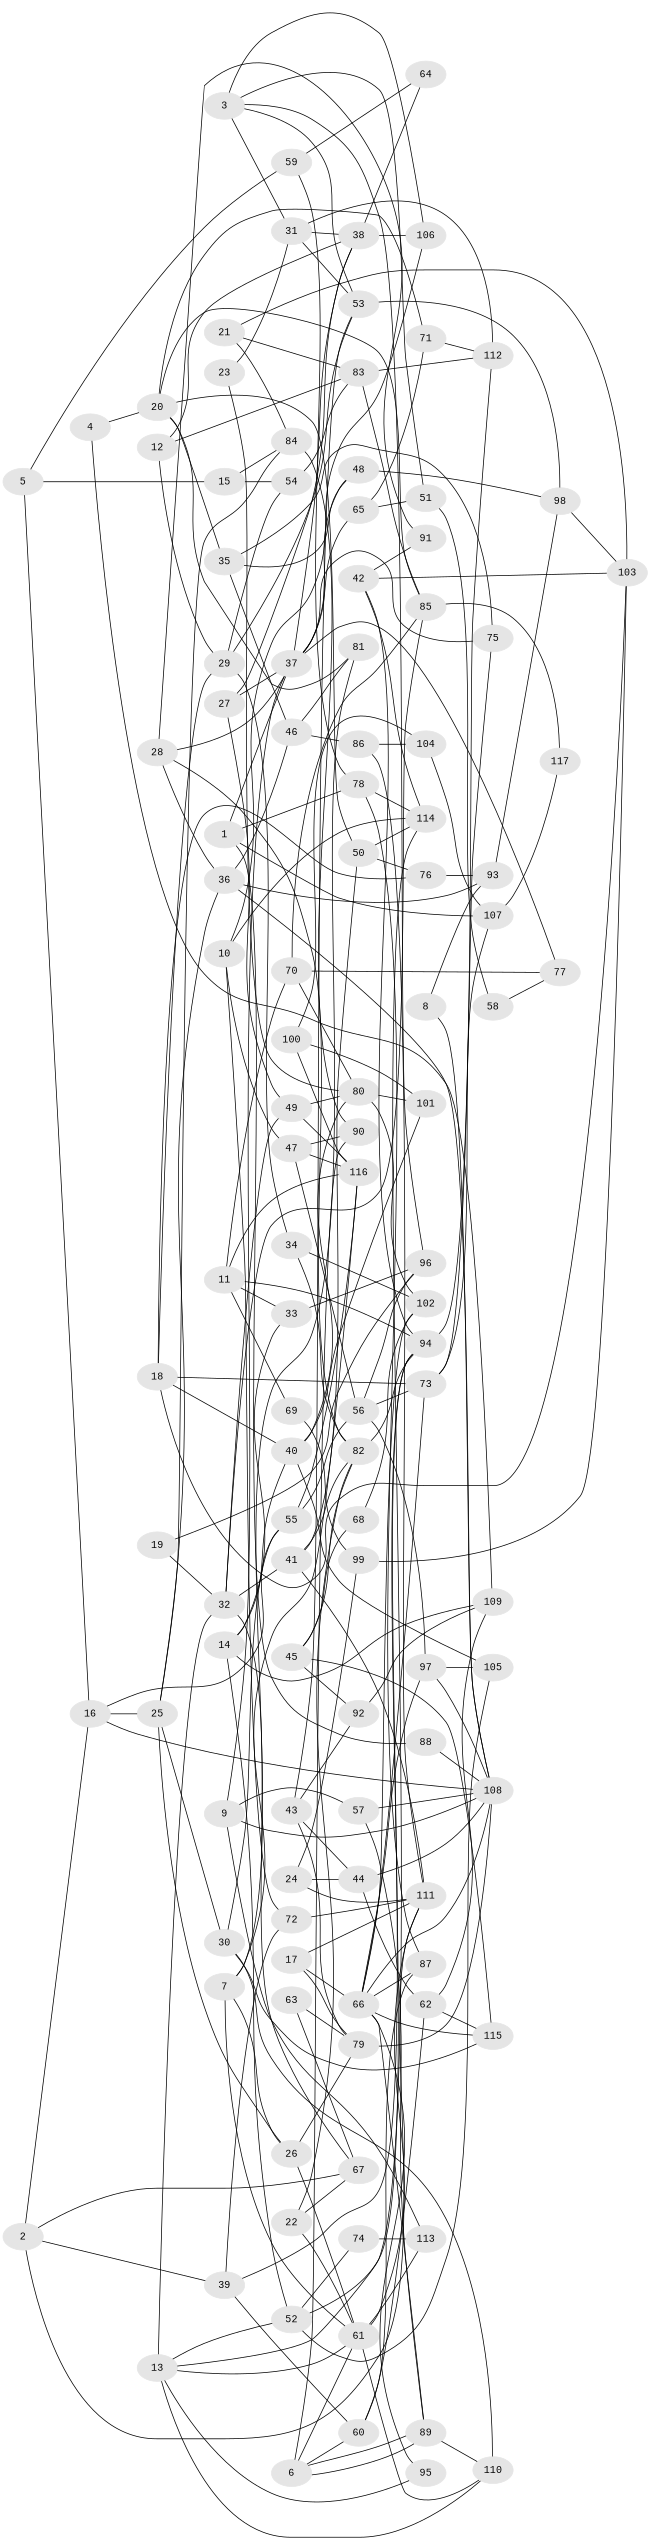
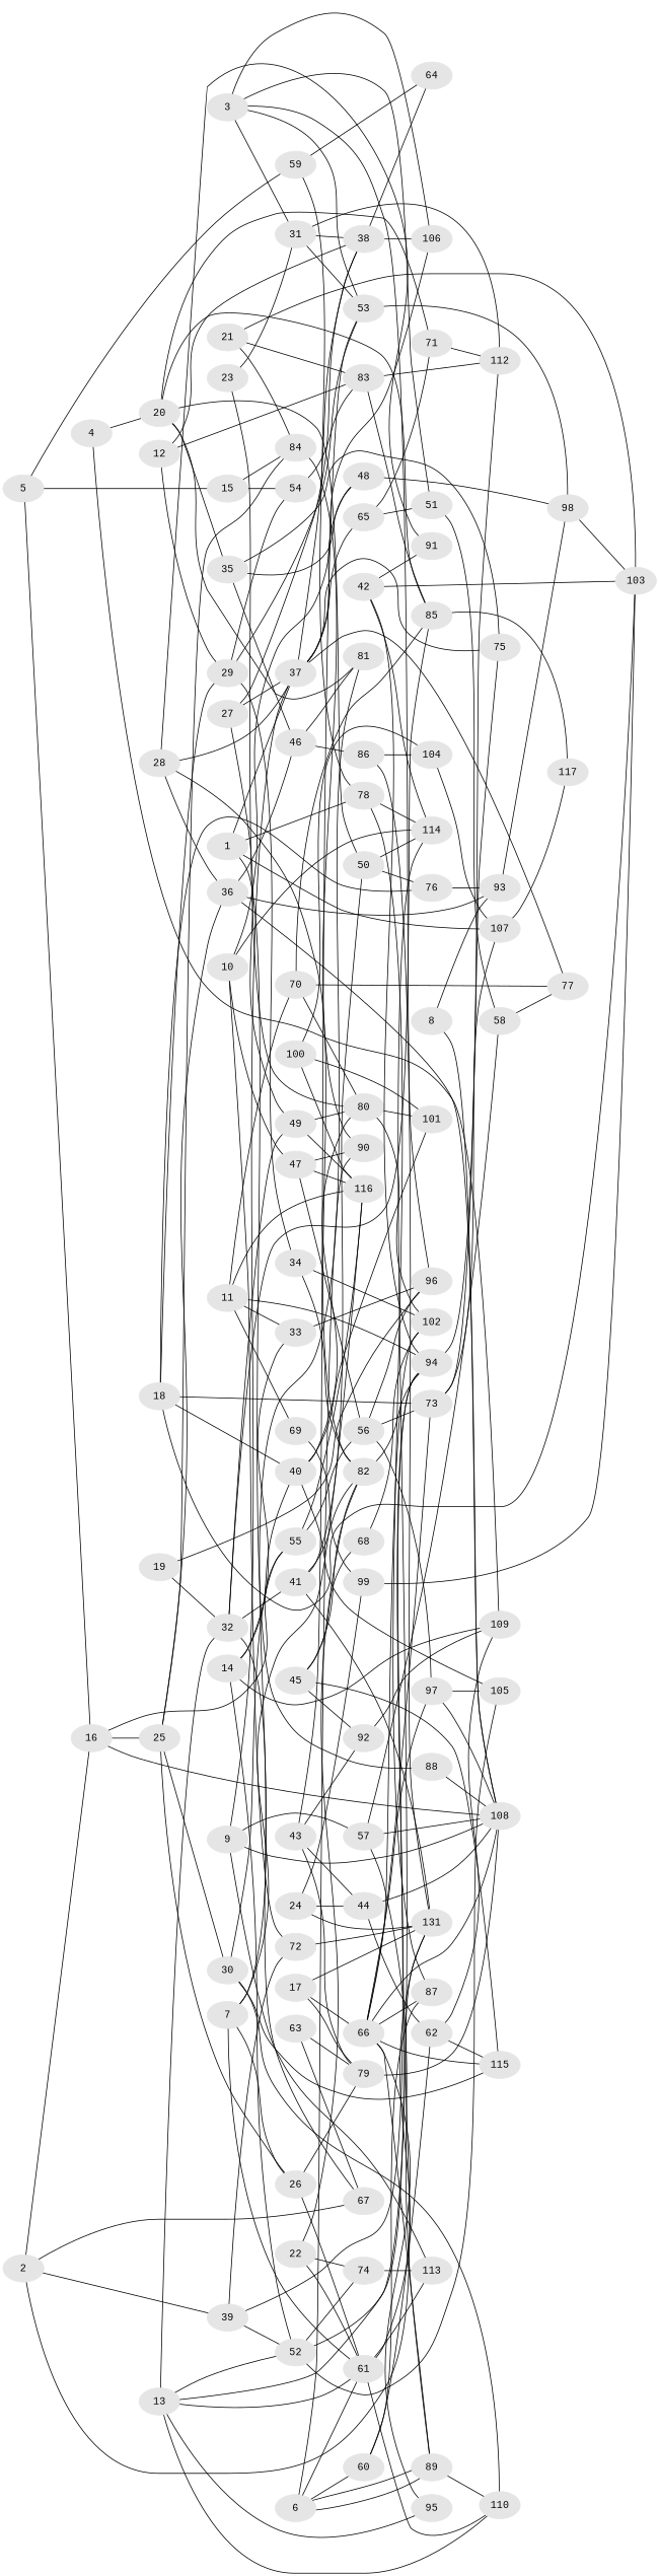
  graph {
    fontname="Liberation Mono"
    rankdir=LR
    node [color=gray90 fontname="Liberation Mono" style=filled]
    edge [fontname="Liberation Mono"]
    1
    37
    78
    88
    107
    38
    48
    75
    65
    77
    61
-   111
+   111 [label=131]
    113
    110
    114
    87
    108
    117
    2
    16
    39
    67
    25
    55
    60
    72
    94
    3
    31
    51
    53
    96
    106
    112
    58
    98
    4
    20
    109
    81
    35
    50
    71
    85
    5
    15
    59
    54
    84
    64
    6
    89
    90
    62
    7
    26
    116
    79
    8
    93
    9
    57
    10
    47
    56
    11
    33
    69
    70
    99
    80
    12
    29
    83
    34
    13
    32
    52
    95
    49
    41
    105
    74
    14
    40
    101
    30
    36
    17
    66
    73
    115
    102
    97
    18
    76
    103
    19
    46
    21
    22
    82
    23
    24
    44
    27
    28
    91
    86
    42
    43
    92
    45
    68
    104
    63
    100
    1 -- 37
    1 -- 78
    1 -- 88
    1 -- 107
    37 -- 38
    37 -- 48
    37 -- 75
    37 -- 65
    37 -- 77
    78 -- 114
    78 -- 87
    88 -- 108
    107 -- 117
    38 -- 106
    38 -- 64
    48 -- 98
    65 -- 51
    65 -- 71
    61 -- 111
    61 -- 113
    61 -- 110
    2 -- 111
    2 -- 16
    2 -- 39
    2 -- 67
    16 -- 108
    16 -- 25
    16 -- 55
-   39 -- 60
+   39 -- 52
    39 -- 72
    39 -- 94
    25 -- 84
    25 -- 26
    25 -- 30
    25 -- 36
    55 -- 116
    55 -- 56
    60 -- 87
    60 -- 62
    72 -- 111
    94 -- 112
    3 -- 31
    3 -- 51
    3 -- 53
    3 -- 96
    3 -- 106
    31 -- 38
    31 -- 53
    31 -- 112
    51 -- 58
    53 -- 98
    58 -- 77
    98 -- 103
    4 -- 20
    4 -- 109
    20 -- 81
    20 -- 35
    20 -- 50
    20 -- 71
    20 -- 85
    35 -- 48
    35 -- 75
    35 -- 46
    50 -- 114
    50 -- 76
    71 -- 112
    85 -- 117
    5 -- 16
    5 -- 15
    5 -- 59
    15 -- 54
    15 -- 84
    59 -- 78
    59 -- 64
    54 -- 83
    84 -- 90
    6 -- 61
    6 -- 60
    6 -- 89
    6 -- 89
    6 -- 90
    89 -- 110
    62 -- 109
    62 -- 115
    7 -- 61
    7 -- 81
    7 -- 26
    7 -- 116
    26 -- 61
    26 -- 79
    79 -- 108
    8 -- 108
    8 -- 93
    93 -- 98
    9 -- 37
    9 -- 113
    9 -- 108
    9 -- 57
    57 -- 108
+   57 -- 58
    57 -- 89
    10 -- 114
    10 -- 72
    10 -- 106
    10 -- 47
    47 -- 90
    47 -- 116
    47 -- 56
    56 -- 96
    56 -- 73
    56 -- 97
    11 -- 94
    11 -- 116
    11 -- 33
    11 -- 69
    11 -- 70
    33 -- 96
    69 -- 99
    70 -- 77
    70 -- 85
    70 -- 80
    99 -- 103
    80 -- 101
    80 -- 102
    12 -- 38
    12 -- 29
    12 -- 83
    29 -- 53
    29 -- 54
    29 -- 34
    83 -- 112
    83 -- 85
    34 -- 102
    34 -- 82
    13 -- 61
    13 -- 110
    13 -- 114
    13 -- 32
    13 -- 52
    13 -- 95
    32 -- 67
    32 -- 85
    32 -- 49
    32 -- 41
    52 -- 94
    52 -- 105
    52 -- 74
    49 -- 116
    49 -- 80
    41 -- 111
    41 -- 50
    41 -- 82
    74 -- 113
    14 -- 109
    14 -- 33
    14 -- 52
    14 -- 40
    40 -- 80
    40 -- 105
    40 -- 101
    30 -- 110
    30 -- 55
    30 -- 115
    36 -- 108
    36 -- 93
    36 -- 46
    17 -- 111
    17 -- 79
    17 -- 66
    66 -- 87
    66 -- 108
    66 -- 89
    66 -- 95
    66 -- 73
    66 -- 115
    66 -- 102
    66 -- 97
    73 -- 107
    73 -- 75
    97 -- 108
    97 -- 105
    18 -- 29
    18 -- 40
    18 -- 73
    18 -- 76
    18 -- 103
    76 -- 93
    19 -- 96
    19 -- 32
    46 -- 81
    46 -- 86
    21 -- 84
    21 -- 83
    21 -- 103
    22 -- 61
-   22 -- 67
+   22 -- 74
    22 -- 82
    82 -- 94
    23 -- 31
    23 -- 80
    24 -- 111
    24 -- 99
    24 -- 44
    44 -- 108
    44 -- 62
    27 -- 37
    27 -- 38
    27 -- 49
    28 -- 37
    28 -- 36
    28 -- 82
    28 -- 91
    86 -- 111
    86 -- 104
    42 -- 114
    42 -- 94
    42 -- 103
    42 -- 91
    43 -- 53
    43 -- 79
    43 -- 44
    43 -- 92
    92 -- 109
    45 -- 115
    45 -- 82
    45 -- 92
    45 -- 68
    68 -- 102
    104 -- 107
    63 -- 67
    63 -- 79
    100 -- 116
    100 -- 101
    100 -- 104
  }
